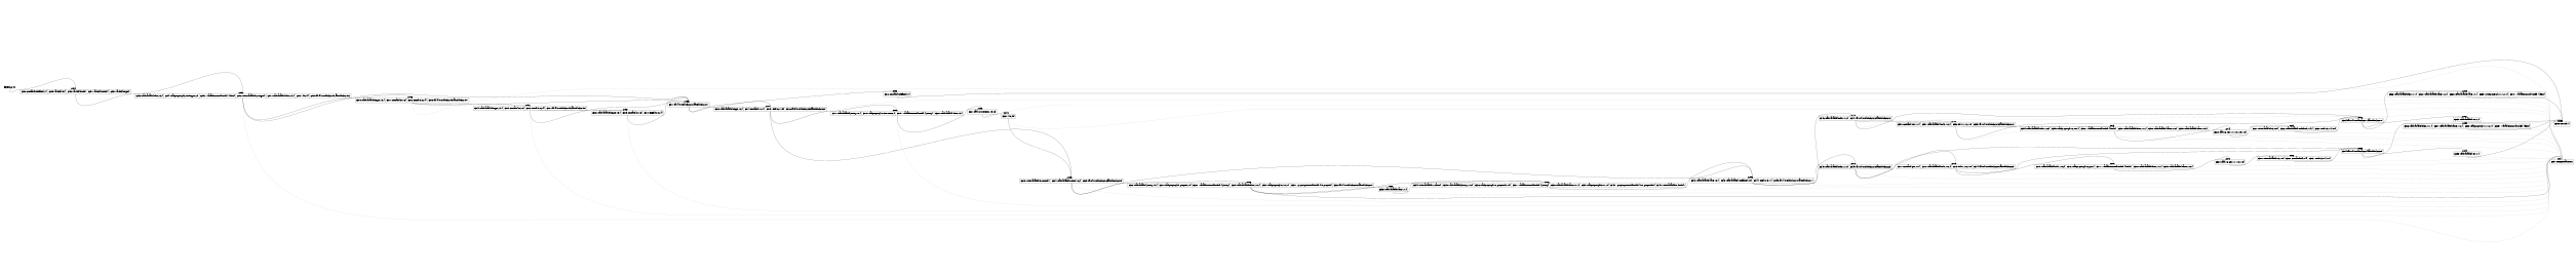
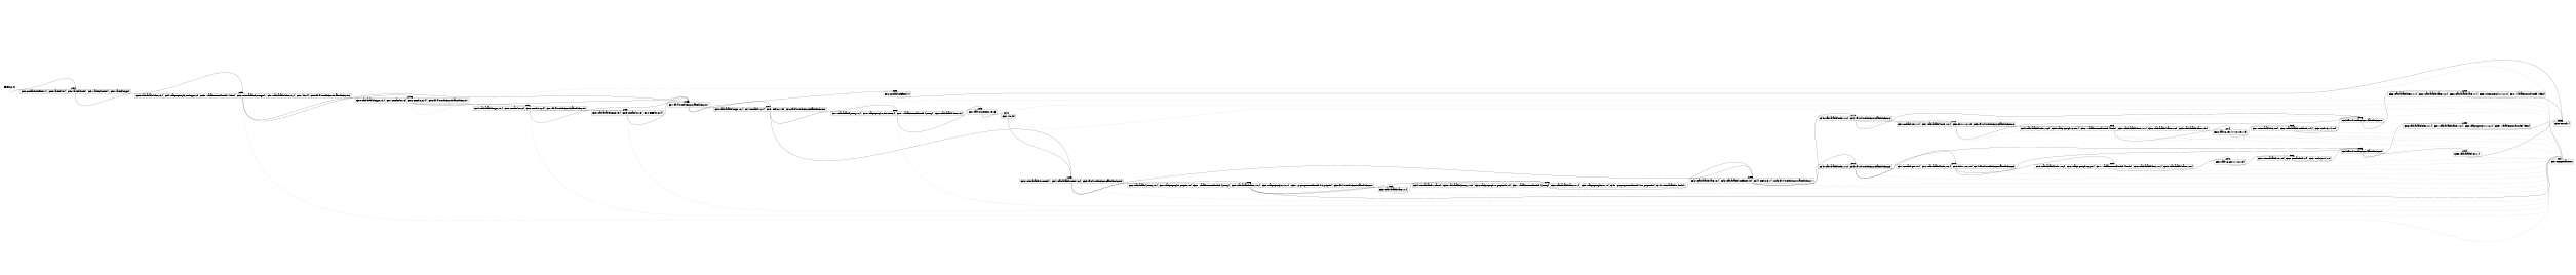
  digraph {
    rankdir=LR
    node [shape=record]
    edge [headport=n tailport=s]
    n1 [label=BB_entry248 shape=none]
    n2 [label="{6288: constant[undefined,v1]|6289: vardecl['ret']|6290: vardecl['hooks']|6291: vardecl['notxml']|6292: vardecl['nType']}"]
    n3 [label="{6293: read-variable['elem',v3,-]|6294: read-property[v3,'nodeType',v2]|6295: \<variable-non-null-undef\>['elem']|6296: write-variable[v2,'nType']*|6297: read-variable['elem',v5,-]|6298: ![v5,v4]|6299: if[v4](true-block:2199,false-block:2196)}"]
    n4 [label="{6311: if[v4](true-block:2200,false-block:2201)}"]
    n5 [label="{6300: read-variable['nType',v5,-]|6301: constant[3.0,v6]|6302: ===[v5,v6,v4]|6303: if[v4](true-block:2199,false-block:2197)}"]
    n6 [label="{6391: exceptional-return}"]
    n7 [label="{6312: constant[undefined,v1]}"]
    n8 [label="{6313: read-variable['nType',v6,-]|6314: constant[1.0,v7]|6315: !==[v6,v7,v5]|6316: if[v5](true-block:2205,false-block:2202)}"]
    n9 [label="{6304: read-variable['nType',v5,-]|6305: constant[8.0,v6]|6306: ===[v5,v6,v4]|6307: if[v4](true-block:2199,false-block:2198)}"]
    n10 [label="{6390: return[v1]}"]
    n11 [label="{6323: write-variable[v5,'notxml']*|6324: read-variable['notxml',v6,-]|6325: if[v6](true-block:2206,false-block:2209)}"]
    n12 [label="{6317: read-variable['jQuery',v8,-]|6318: read-property[v8,'isXMLDoc',-]|6319: \<variable-non-null-undef\>['jQuery']|6320: read-variable['elem',v9,-]}"]
    n13 [label="{6308: read-variable['nType',v5,-]|6309: constant[2.0,v6]|6310: ===[v5,v6,v4]}"]
    n14 [label="{6326: read-variable['jQuery',v9,-]|6327: read-property[v9,'propFix',v8]|6328: \<variable-non-null-undef\>['jQuery']|6329: read-variable['name',v10,-]|6330: read-property[v8,v10,v7]|6331: \<property-non-null-undef\>[v9,'propFix']|6332: if[v7](true-block:2208,false-block:2207)}"]
    n15 [label="{6342: read-variable['value',v8,-]|6343: read-variable['undefined',v9,-]|6344: !==[v8,v9,v7]|6345: if[v7](true-block:2210,false-block:2211)}"]
    n16 [label="{6321: call[v8,'isXMLDoc',v9,v6]}"]
    n17 [label="{6334: write-variable[v7,'name']*|6335: read-variable['jQuery',v10,-]|6336: read-property[v10,'propHooks',v9]|6337: \<variable-non-null-undef\>['jQuery']|6338: read-variable['name',v11,-]|6339: read-property[v9,v11,v8]|6340: \<property-non-null-undef\>[v10,'propHooks']|6341: write-variable[v8,'hooks']*}"]
    n18 [label="{6333: read-variable['name',v7,-]}"]
    n19 [label="{6346: read-variable['hooks',v10,-]|6347: if[v10](true-block:2212,false-block:2216)}"]
    n20 [label="{6348: read-variable['hooks',v10,-]|6349: if[v10](true-block:2219,false-block:2223)}"]
    n21 [label="{6322: ![v6,v5]}"]
    n22 [label="{6364: if[v10](true-block:2217,false-block:2218)}"]
    n23 [label="{6350: constant[\"set\",v11]|6351: read-variable['hooks',v12,-]|6352: in[v11,v12,v10]|6353: if[v10](true-block:2213,false-block:2216)}"]
    n24 [label="{6384: if[v10](true-block:2224,false-block:2225)}"]
    n25 [label="{6371: constant[\"get\",v11]|6372: read-variable['hooks',v12,-]|6373: in[v11,v12,v10]|6374: if[v10](true-block:2220,false-block:2223)}"]
-   n26 [label="{6365: read-variable['ret',v1,-]}"]
    n27 [label="{6366: read-variable['elem',v11,-]|6367: read-variable['name',v12,-]|6368: read-variable['value',v1,-]|6369: write-property[v11,v12,v1]|6370: \<variable-non-null-undef\>['elem']}"]
    n28 [label="{6354: read-variable['hooks',v16,-]|6355: read-property[v16,'set',-]|6356: \<variable-non-null-undef\>['hooks']|6357: read-variable['elem',v17,-]|6358: read-variable['value',v18,-]|6359: read-variable['name',v19,-]}"]
    n29 [label="{6385: read-variable['ret',v1,-]}"]
    n30 [label="{6386: read-variable['elem',v11,-]|6387: read-variable['name',v12,-]|6388: read-property[v11,v12,v1]|6389: \<variable-non-null-undef\>['elem']}"]
    n31 [label="{6375: read-variable['hooks',v16,-]|6376: read-property[v16,'get',-]|6377: \<variable-non-null-undef\>['hooks']|6378: read-variable['elem',v17,-]|6379: read-variable['name',v18,-]}"]
    n32 [label="{6360: call[v16,'set',v17,v18,v19,v13]}"]
    n33 [label="{6380: call[v16,'get',v17,v18,v13]}"]
    n34 [label="{6361: write-variable[v13,'ret']|6362: read-variable['undefined',v14,-]|6363: !==[v13,v14,v10]}"]
    n35 [label="{6381: write-variable[v13,'ret']|6382: constant[null,v14]|6383: !==[v13,v14,v10]}"]
    n1 -> n2 [headlabel="    2194"]
    n2 -> n3 [headlabel="      2195"]
    n3 -> n4 [headlabel="      2199"]
    n3 -> n5 [headlabel="      2196"]
    n3 -> n6 [color=gray headlabel="      2227"]
    n4 -> n7 [headlabel="      2200"]
    n4 -> n8 [headlabel="      2201"]
    n5 -> n4
    n5 -> n6 [color=gray]
    n5 -> n9 [headlabel="      2197"]
    n7 -> n10 [headlabel="      2226"]
    n8 -> n6 [color=gray]
    n8 -> n11 [headlabel="      2205"]
    n8 -> n12 [headlabel="      2202"]
    n9 -> n4
    n9 -> n6 [color=gray]
    n9 -> n13 [headlabel="      2198"]
    n11 -> n6 [color=gray]
    n11 -> n14 [headlabel="      2206"]
    n11 -> n15 [headlabel="      2209"]
    n12 -> n6 [color=gray]
    n12 -> n16 [headlabel="      2203"]
    n13 -> n4
    n13 -> n6 [color=gray]
    n14 -> n6 [color=black]
    n14 -> n17 [headlabel="      2208"]
    n14 -> n18 [headlabel="      2207"]
    n15 -> n6 [color=gray]
    n15 -> n19 [headlabel="      2210"]
    n15 -> n20 [headlabel="      2211"]
    n16 -> n6 [color=gray]
    n16 -> n21 [headlabel="      2204"]
    n17 -> n6 [color=gray]
    n17 -> n15
    n18 -> n6 [color=gray]
    n18 -> n17
    n19 -> n6 [color=gray]
    n19 -> n22 [headlabel="      2216"]
    n19 -> n23 [headlabel="      2212"]
    n20 -> n6 [color=gray]
    n20 -> n24 [headlabel="      2223"]
    n20 -> n25 [headlabel="      2219"]
    n21 -> n6 [color=gray]
    n21 -> n11
-   n22 -> n26 [headlabel="      2217"]
    n22 -> n27 [headlabel="      2218"]
    n23 -> n6 [color=gray]
    n23 -> n22
    n23 -> n28 [headlabel="      2213"]
    n24 -> n29 [headlabel="      2224"]
    n24 -> n30 [headlabel="      2225"]
    n25 -> n6 [color=gray]
    n25 -> n24
    n25 -> n31 [headlabel="      2220"]
-   n26 -> n6 [color=gray]
-   n26 -> n10
    n27 -> n6 [color=gray]
    n27 -> n10
    n28 -> n6 [color=gray]
    n28 -> n32 [headlabel="      2214"]
    n29 -> n6 [color=gray]
    n29 -> n10
    n30 -> n6 [color=gray]
    n30 -> n10
    n31 -> n6 [color=gray]
    n31 -> n33 [headlabel="      2221"]
    n32 -> n6 [color=gray]
    n32 -> n34 [headlabel="      2215"]
    n33 -> n6 [color=gray]
    n33 -> n35 [headlabel="      2222"]
    n34 -> n6 [color=gray]
    n34 -> n22
    n35 -> n6 [color=gray]
    n35 -> n24
  }
